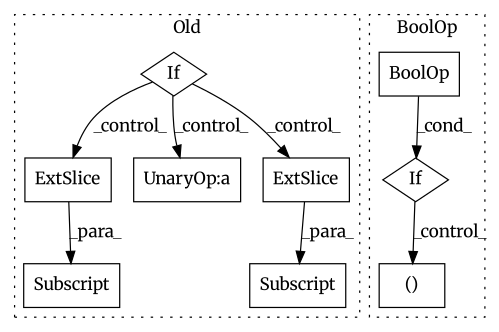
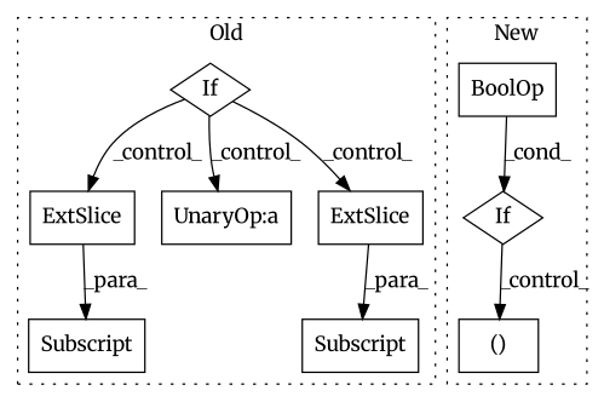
  digraph {
    fontname=Merriweather
    node [a=85 l=1 shape=box fontname=Merriweather]
    edge [fontname=Merriweather]
    n1 [label=ExtSlice s=8000]
    n2 [a=63 l="11,0" label=Subscript s="8000,0"]
    n3 [a=96 l="3,14" label=If s="7707,7726" shape=diamond]
    n4 [a=61 l=2 label="UnaryOp:a" s=7991]
    n5 [label=ExtSlice s=7876]
    n6 [a=63 l="12,0" label=Subscript s="7876,0"]
    n7 [a=72 l=40 label=BoolOp s=9404]
    n8 [a=54 l=3 label="()" s=9560]
    n9 [a=96 l="3,14" label=If s="9401,9444" shape=diamond]
    subgraph cluster_1 {
      label=Old
      style=dotted
      n1
      n2
      n3
      n4
      n5
      n6
    }
    subgraph cluster_2 {
-     label=BoolOp
+     label=New
      style=dotted
      n7
      n8
      n9
    }
    n1 -> n2 [label=_para_]
    n3 -> n1 [label=_control_]
    n3 -> n4 [label=_control_]
    n3 -> n5 [label=_control_]
    n5 -> n6 [label=_para_]
    n7 -> n9 [label=_cond_]
    n9 -> n8 [label=_control_]
  }
